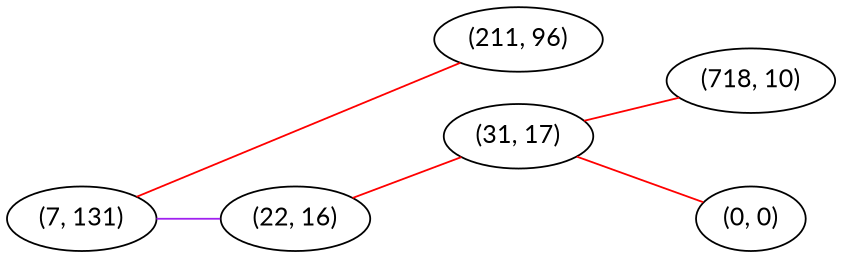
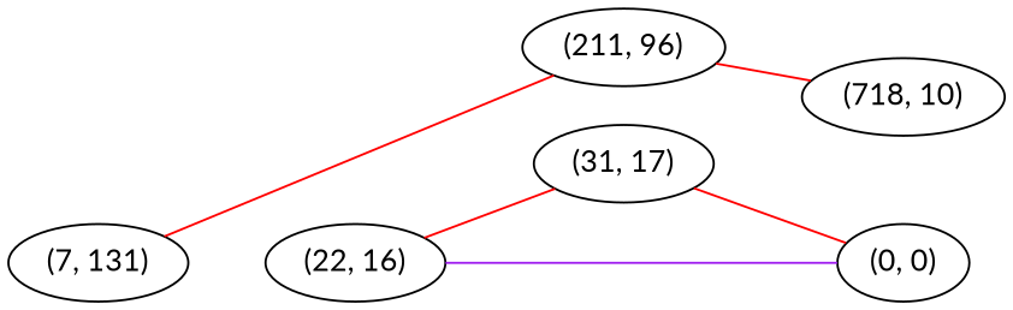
  graph {
    fontname=Lato
    rankdir=LR
    node [fontname=Lato]
    edge [color=red fontname=Lato weight=1]
    "(7, 131)"
    "(211, 96)"
    "(0, 0)"
    "(22, 16)"
    "(31, 17)"
    n6 [label="(718, 10)"]
    "(7, 131)" -- "(211, 96)"
-   "(7, 131)" -- "(22, 16)" [color=purple weight=4]
+   "(0, 0)" -- "(22, 16)" [color=purple weight=4]
    "(22, 16)" -- "(31, 17)"
    "(31, 17)" -- "(0, 0)"
-   "(31, 17)" -- n6
+   "(211, 96)" -- n6
  }
